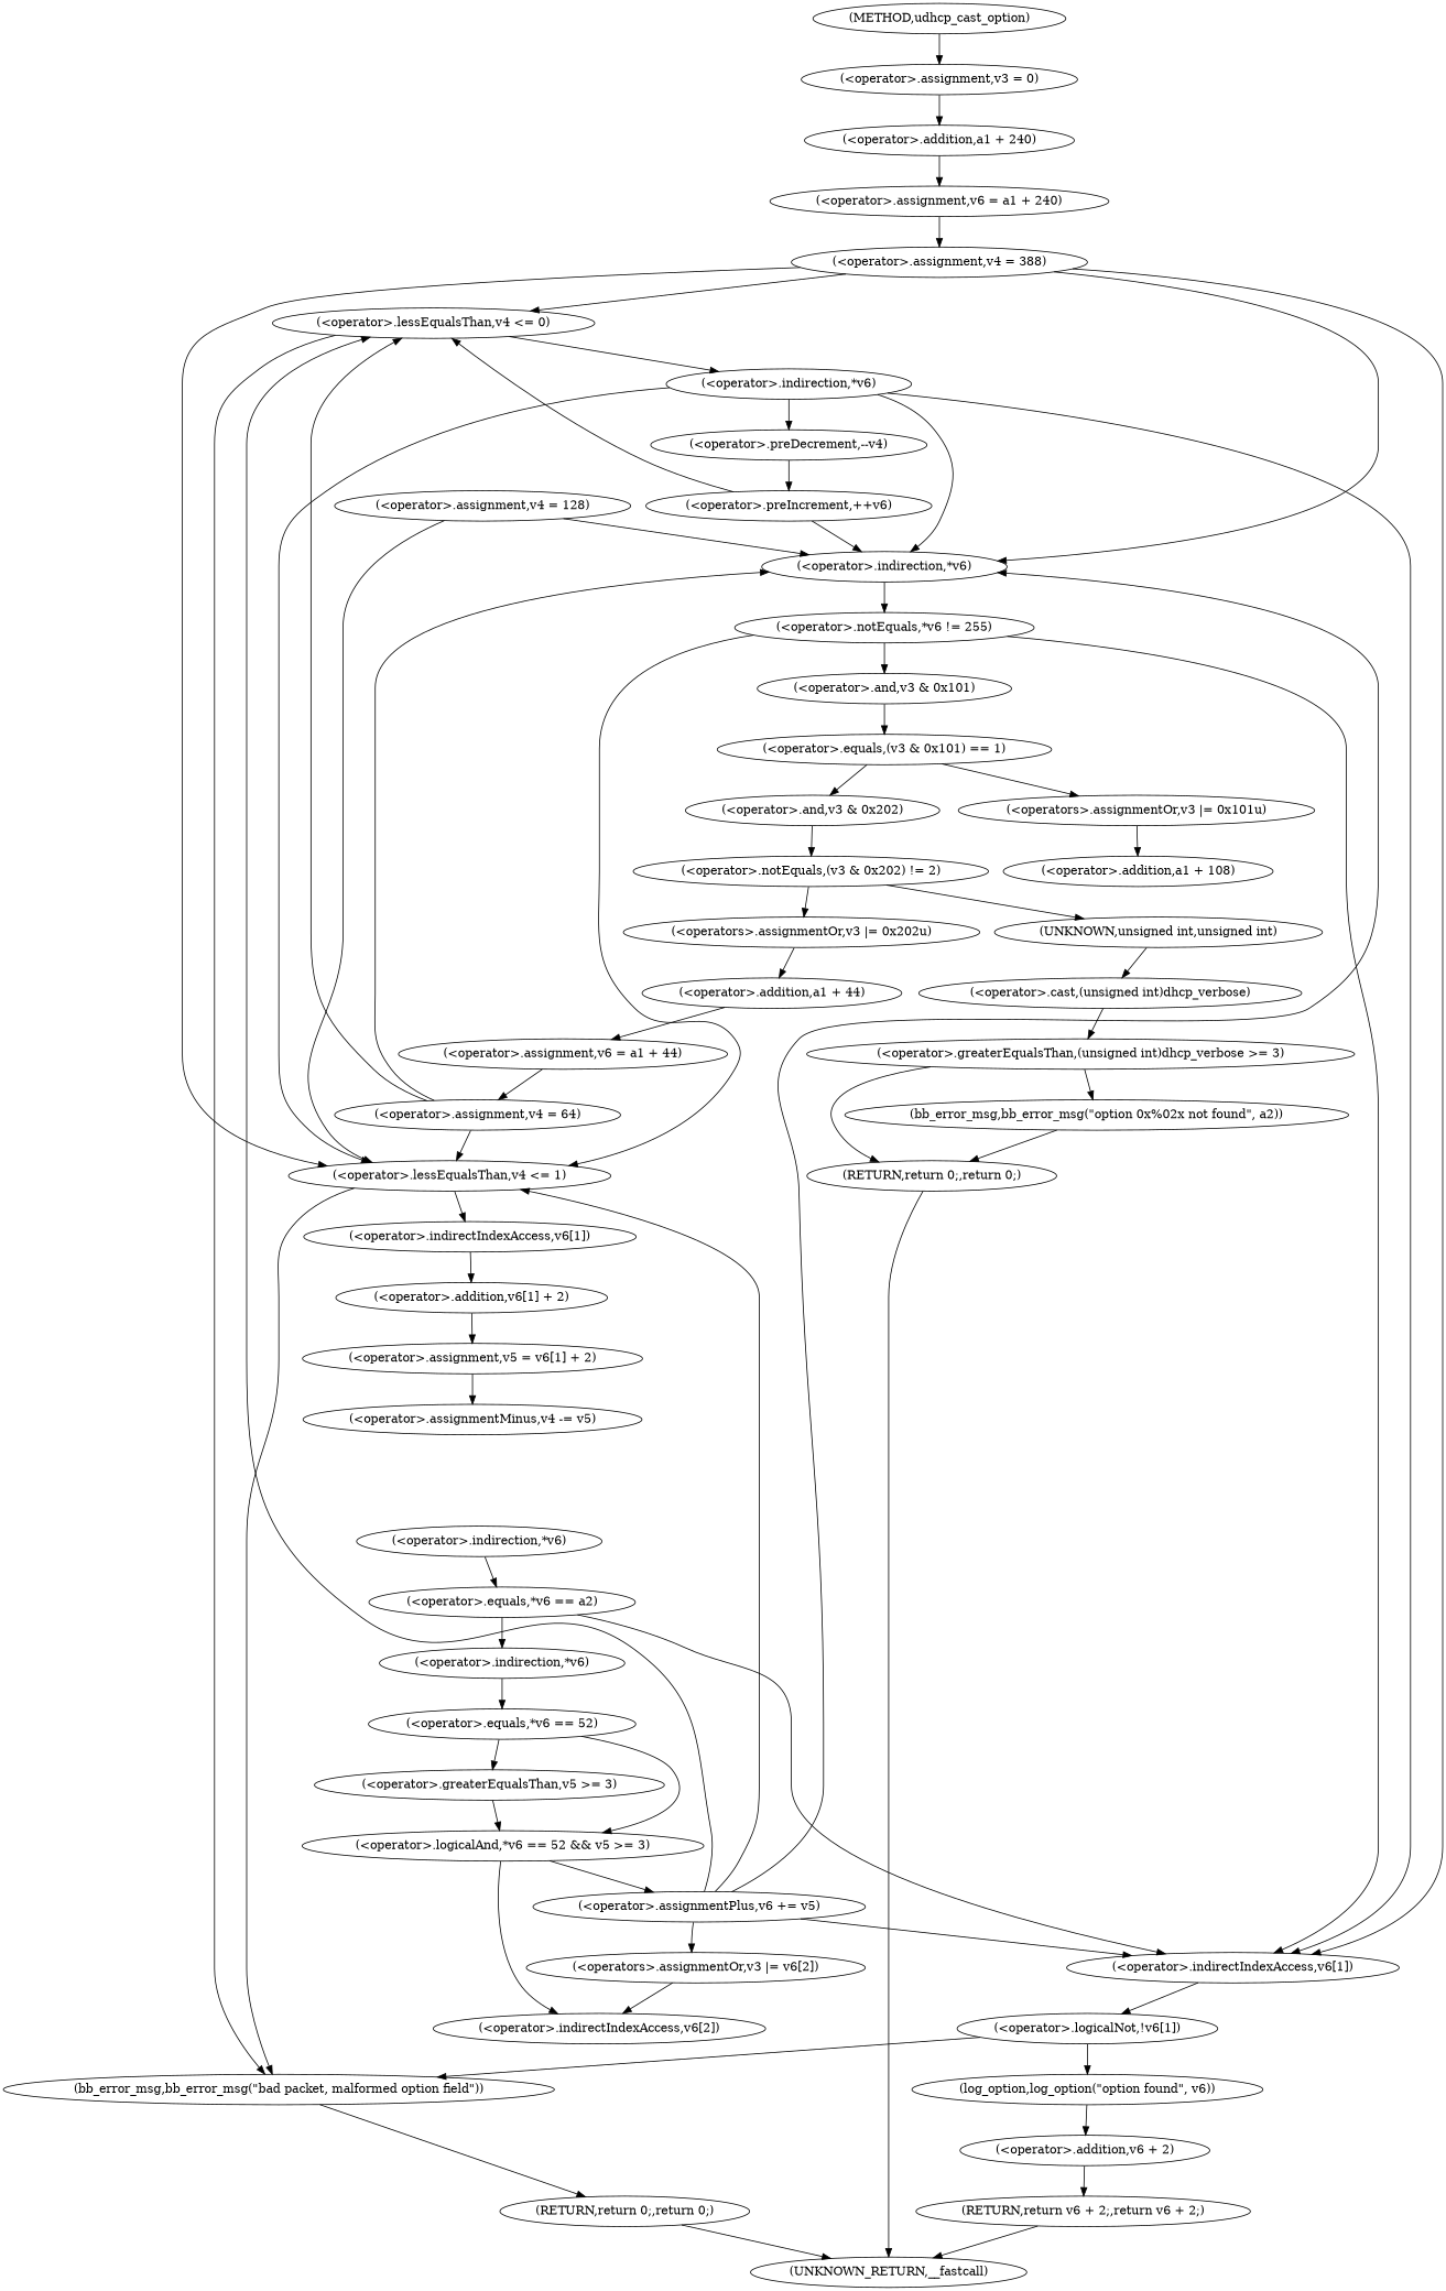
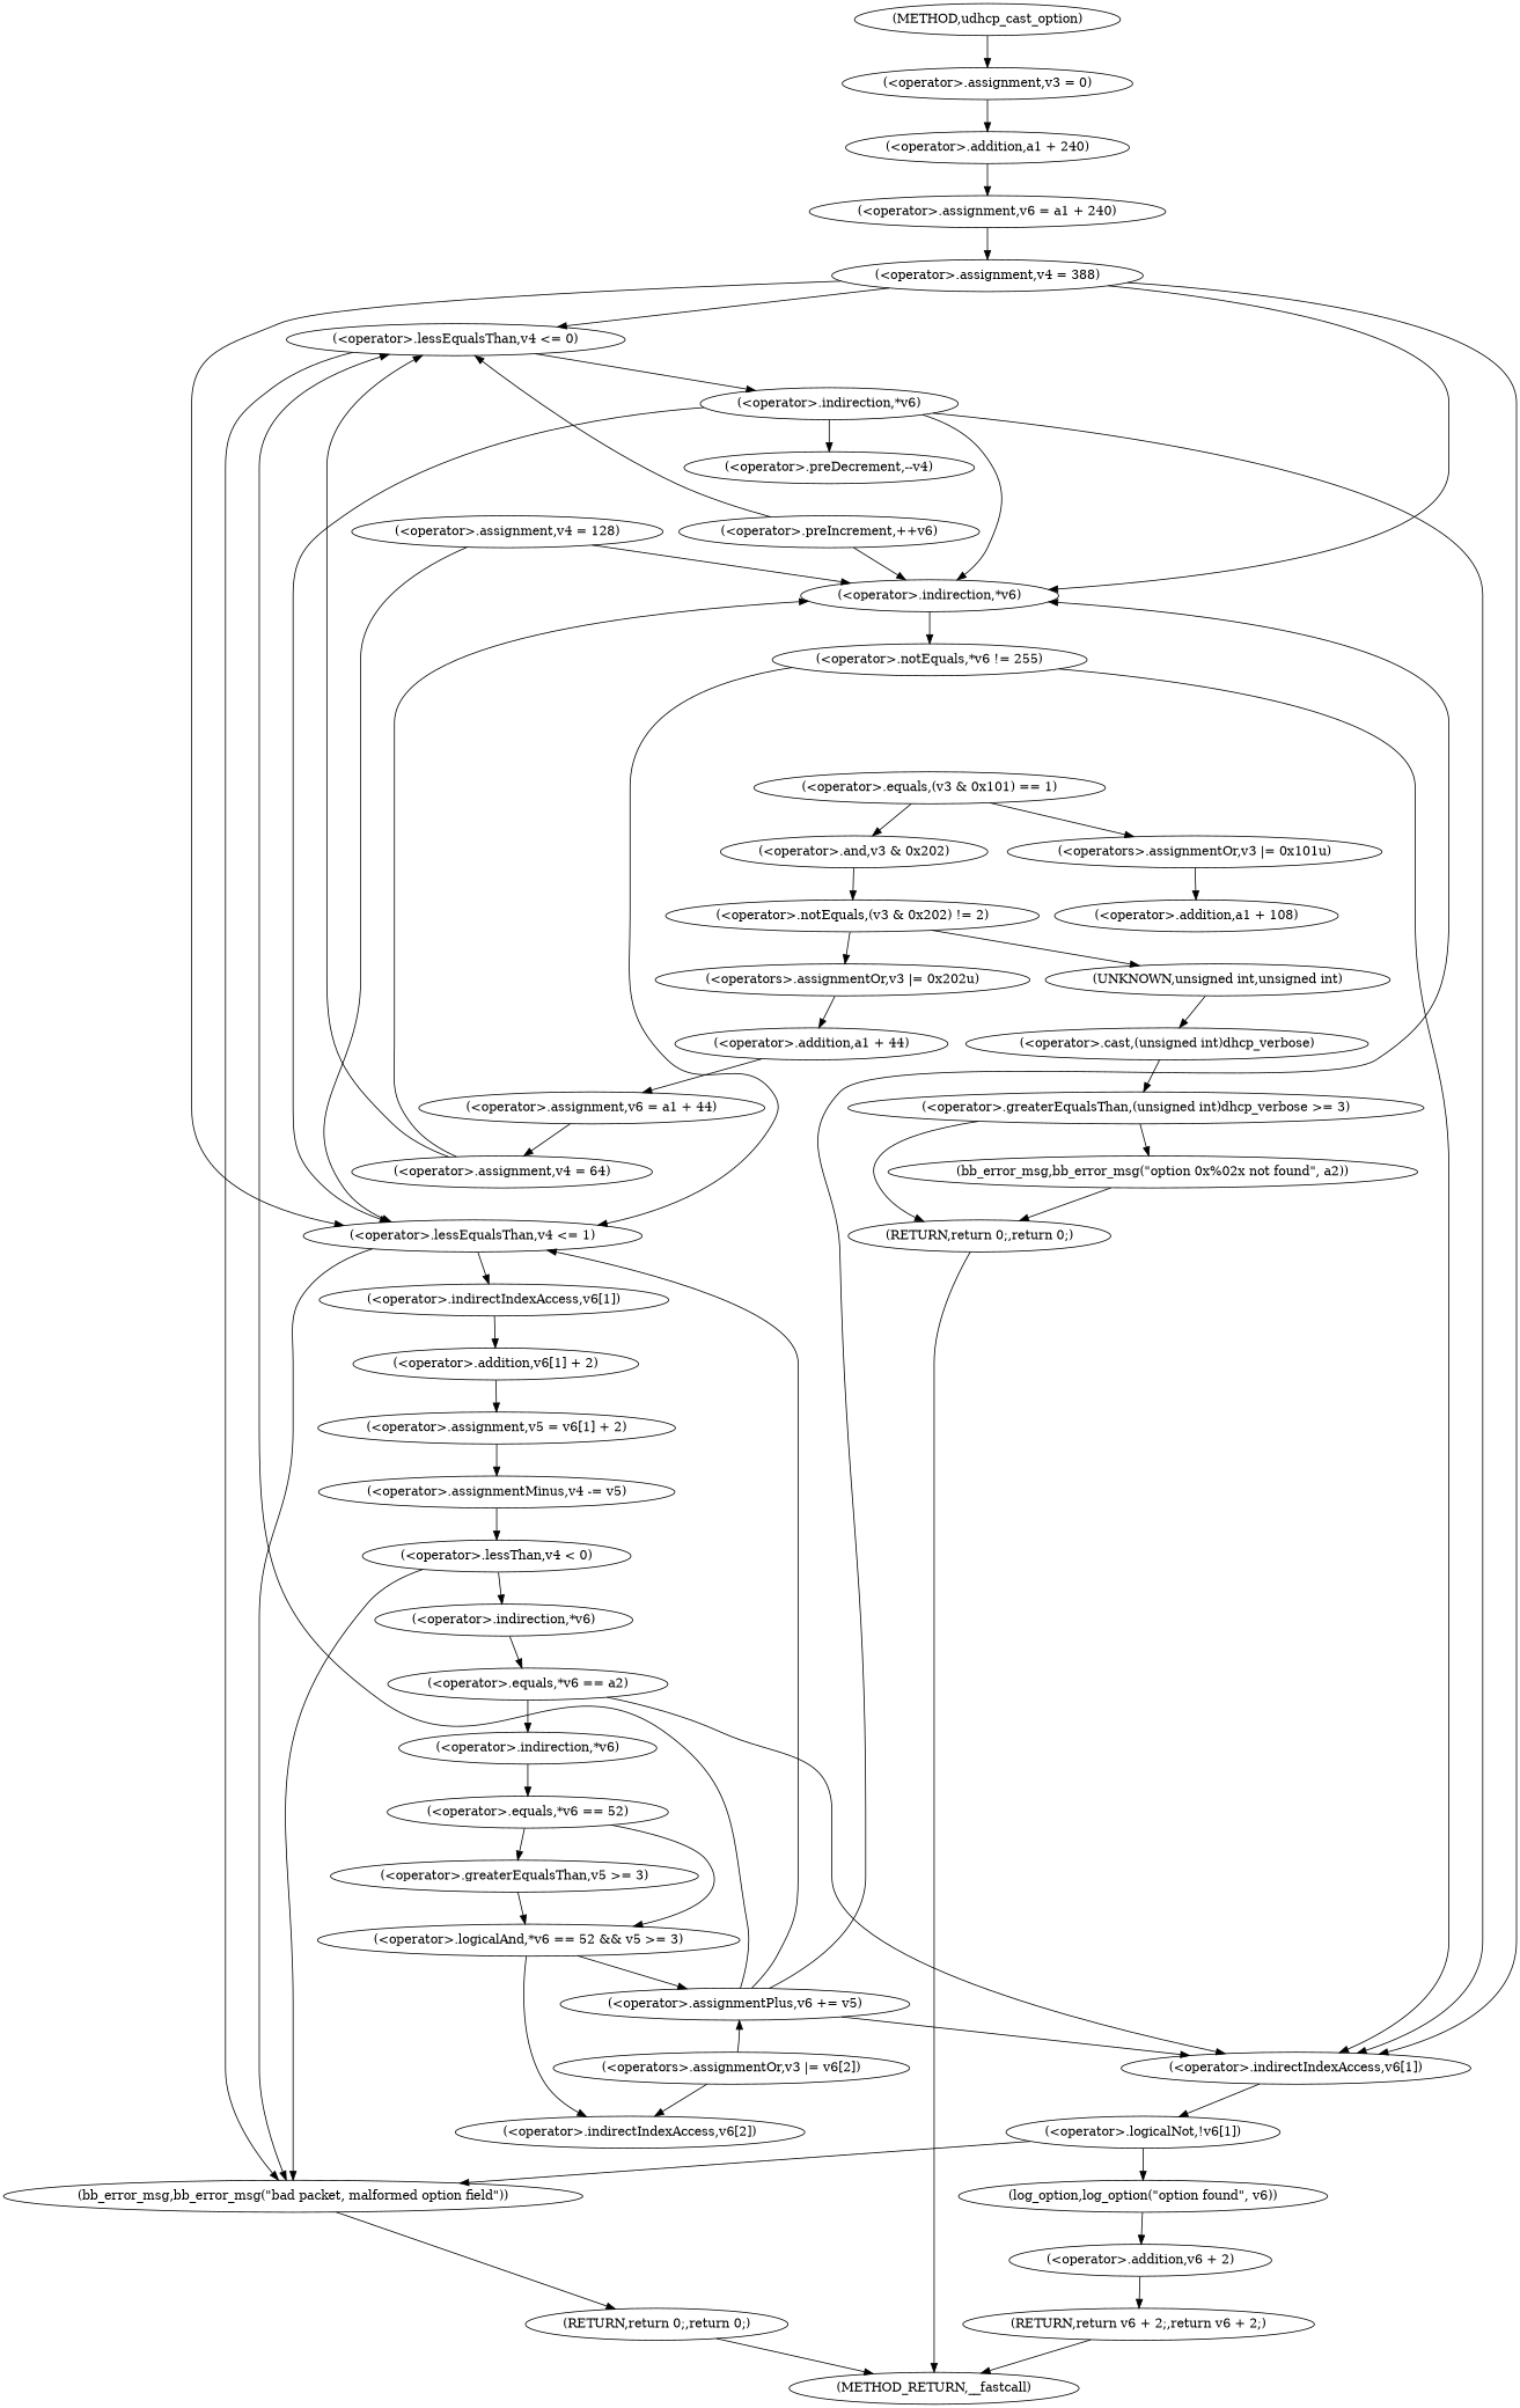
  digraph {
    n1 [label="(<operator>.assignment,v3 = 0)"]
    n2 [label="(<operator>.addition,a1 + 240)"]
    n3 [label="(<operator>.assignment,v6 = a1 + 240)"]
    n4 [label="(<operator>.assignment,v4 = 388)"]
    n5 [label="(<operator>.lessEqualsThan,v4 <= 0)"]
    n6 [label="(<operator>.indirection,*v6)"]
    n7 [label="(<operator>.lessEqualsThan,v4 <= 1)"]
    n8 [label="(<operator>.indirectIndexAccess,v6[1])"]
    n9 [label="(<operator>.indirection,*v6)"]
    n10 [label="(bb_error_msg,bb_error_msg(\"bad packet, malformed option field\"))"]
    n11 [label="(<operator>.notEquals,*v6 != 255)"]
    n12 [label="(<operator>.indirectIndexAccess,v6[1])"]
    n13 [label="(<operator>.logicalNot,!v6[1])"]
    n14 [label="(<operator>.preDecrement,--v4)"]
    n15 [label="(RETURN,return 0;,return 0;)"]
    n16 [label="(<operator>.preIncrement,++v6)"]
-   n17 [label="(<operator>.and,v3 & 0x101)"]
    n18 [label="(<operator>.equals,(v3 & 0x101) == 1)"]
    n19 [label="(<operators>.assignmentOr,v3 |= 0x101u)"]
    n20 [label="(<operator>.and,v3 & 0x202)"]
    n21 [label="(<operator>.addition,a1 + 108)"]
    n22 [label="(<operator>.notEquals,(v3 & 0x202) != 2)"]
    n23 [label="(<operator>.assignment,v4 = 128)"]
    n24 [label="(UNKNOWN,unsigned int,unsigned int)"]
    n25 [label="(<operators>.assignmentOr,v3 |= 0x202u)"]
    n26 [label="(<operator>.cast,(unsigned int)dhcp_verbose)"]
    n27 [label="(<operator>.addition,a1 + 44)"]
    n28 [label="(<operator>.greaterEqualsThan,(unsigned int)dhcp_verbose >= 3)"]
    n29 [label="(bb_error_msg,bb_error_msg(\"option 0x%02x not found\", a2))"]
    n30 [label="(RETURN,return 0;,return 0;)"]
-   n31 [label="(UNKNOWN_RETURN,__fastcall)"]
+   n31 [label="(METHOD_RETURN,__fastcall)"]
    n32 [label="(<operator>.assignment,v6 = a1 + 44)"]
    n33 [label="(<operator>.assignment,v4 = 64)"]
    n34 [label="(<operator>.addition,v6[1] + 2)"]
    n35 [label="(<operator>.assignment,v5 = v6[1] + 2)"]
    n36 [label="(<operator>.assignmentMinus,v4 -= v5)"]
+   n37 [label="(<operator>.lessThan,v4 < 0)"]
    n38 [label="(<operator>.indirection,*v6)"]
    n39 [label="(<operator>.equals,*v6 == a2)"]
    n40 [label="(<operator>.indirection,*v6)"]
    n41 [label="(<operator>.equals,*v6 == 52)"]
    n42 [label="(<operator>.logicalAnd,*v6 == 52 && v5 >= 3)"]
    n43 [label="(<operator>.indirectIndexAccess,v6[2])"]
    n44 [label="(<operator>.assignmentPlus,v6 += v5)"]
    n45 [label="(<operator>.greaterEqualsThan,v5 >= 3)"]
    n46 [label="(<operators>.assignmentOr,v3 |= v6[2])"]
    n47 [label="(log_option,log_option(\"option found\", v6))"]
    n48 [label="(<operator>.addition,v6 + 2)"]
    n49 [label="(RETURN,return v6 + 2;,return v6 + 2;)"]
    n50 [label="(METHOD,udhcp_cast_option)"]
    n1 -> n2
    n2 -> n3
    n3 -> n4
    n4 -> n5
    n4 -> n6
    n4 -> n7
    n4 -> n8
    n5 -> n9
    n5 -> n10
    n6 -> n11
    n7 -> n10
    n7 -> n12
    n8 -> n13
    n9 -> n6
    n9 -> n7
    n9 -> n8
    n9 -> n14
    n10 -> n15
    n11 -> n7
    n11 -> n8
-   n11 -> n17
    n12 -> n34
    n13 -> n10
    n13 -> n47
-   n14 -> n16
    n15 -> n31
    n16 -> n5
    n16 -> n6
-   n17 -> n18
    n18 -> n19
    n18 -> n20
    n19 -> n21
    n20 -> n22
    n22 -> n24
    n22 -> n25
    n23 -> n6
    n23 -> n7
    n24 -> n26
    n25 -> n27
    n26 -> n28
    n27 -> n32
    n28 -> n29
    n28 -> n30
    n29 -> n30
    n30 -> n31
    n32 -> n33
    n33 -> n5
    n33 -> n6
-   n33 -> n7
    n34 -> n35
    n35 -> n36
+   n36 -> n37
+   n37 -> n10
+   n37 -> n38
    n38 -> n39
    n39 -> n8
    n39 -> n40
    n40 -> n41
    n41 -> n42
    n41 -> n45
    n42 -> n43
    n42 -> n44
    n44 -> n5
    n44 -> n6
    n44 -> n7
    n44 -> n8
    n45 -> n42
    n46 -> n43
-   n44 -> n46
+   n46 -> n44
    n47 -> n48
    n48 -> n49
    n49 -> n31
    n50 -> n1
  }
